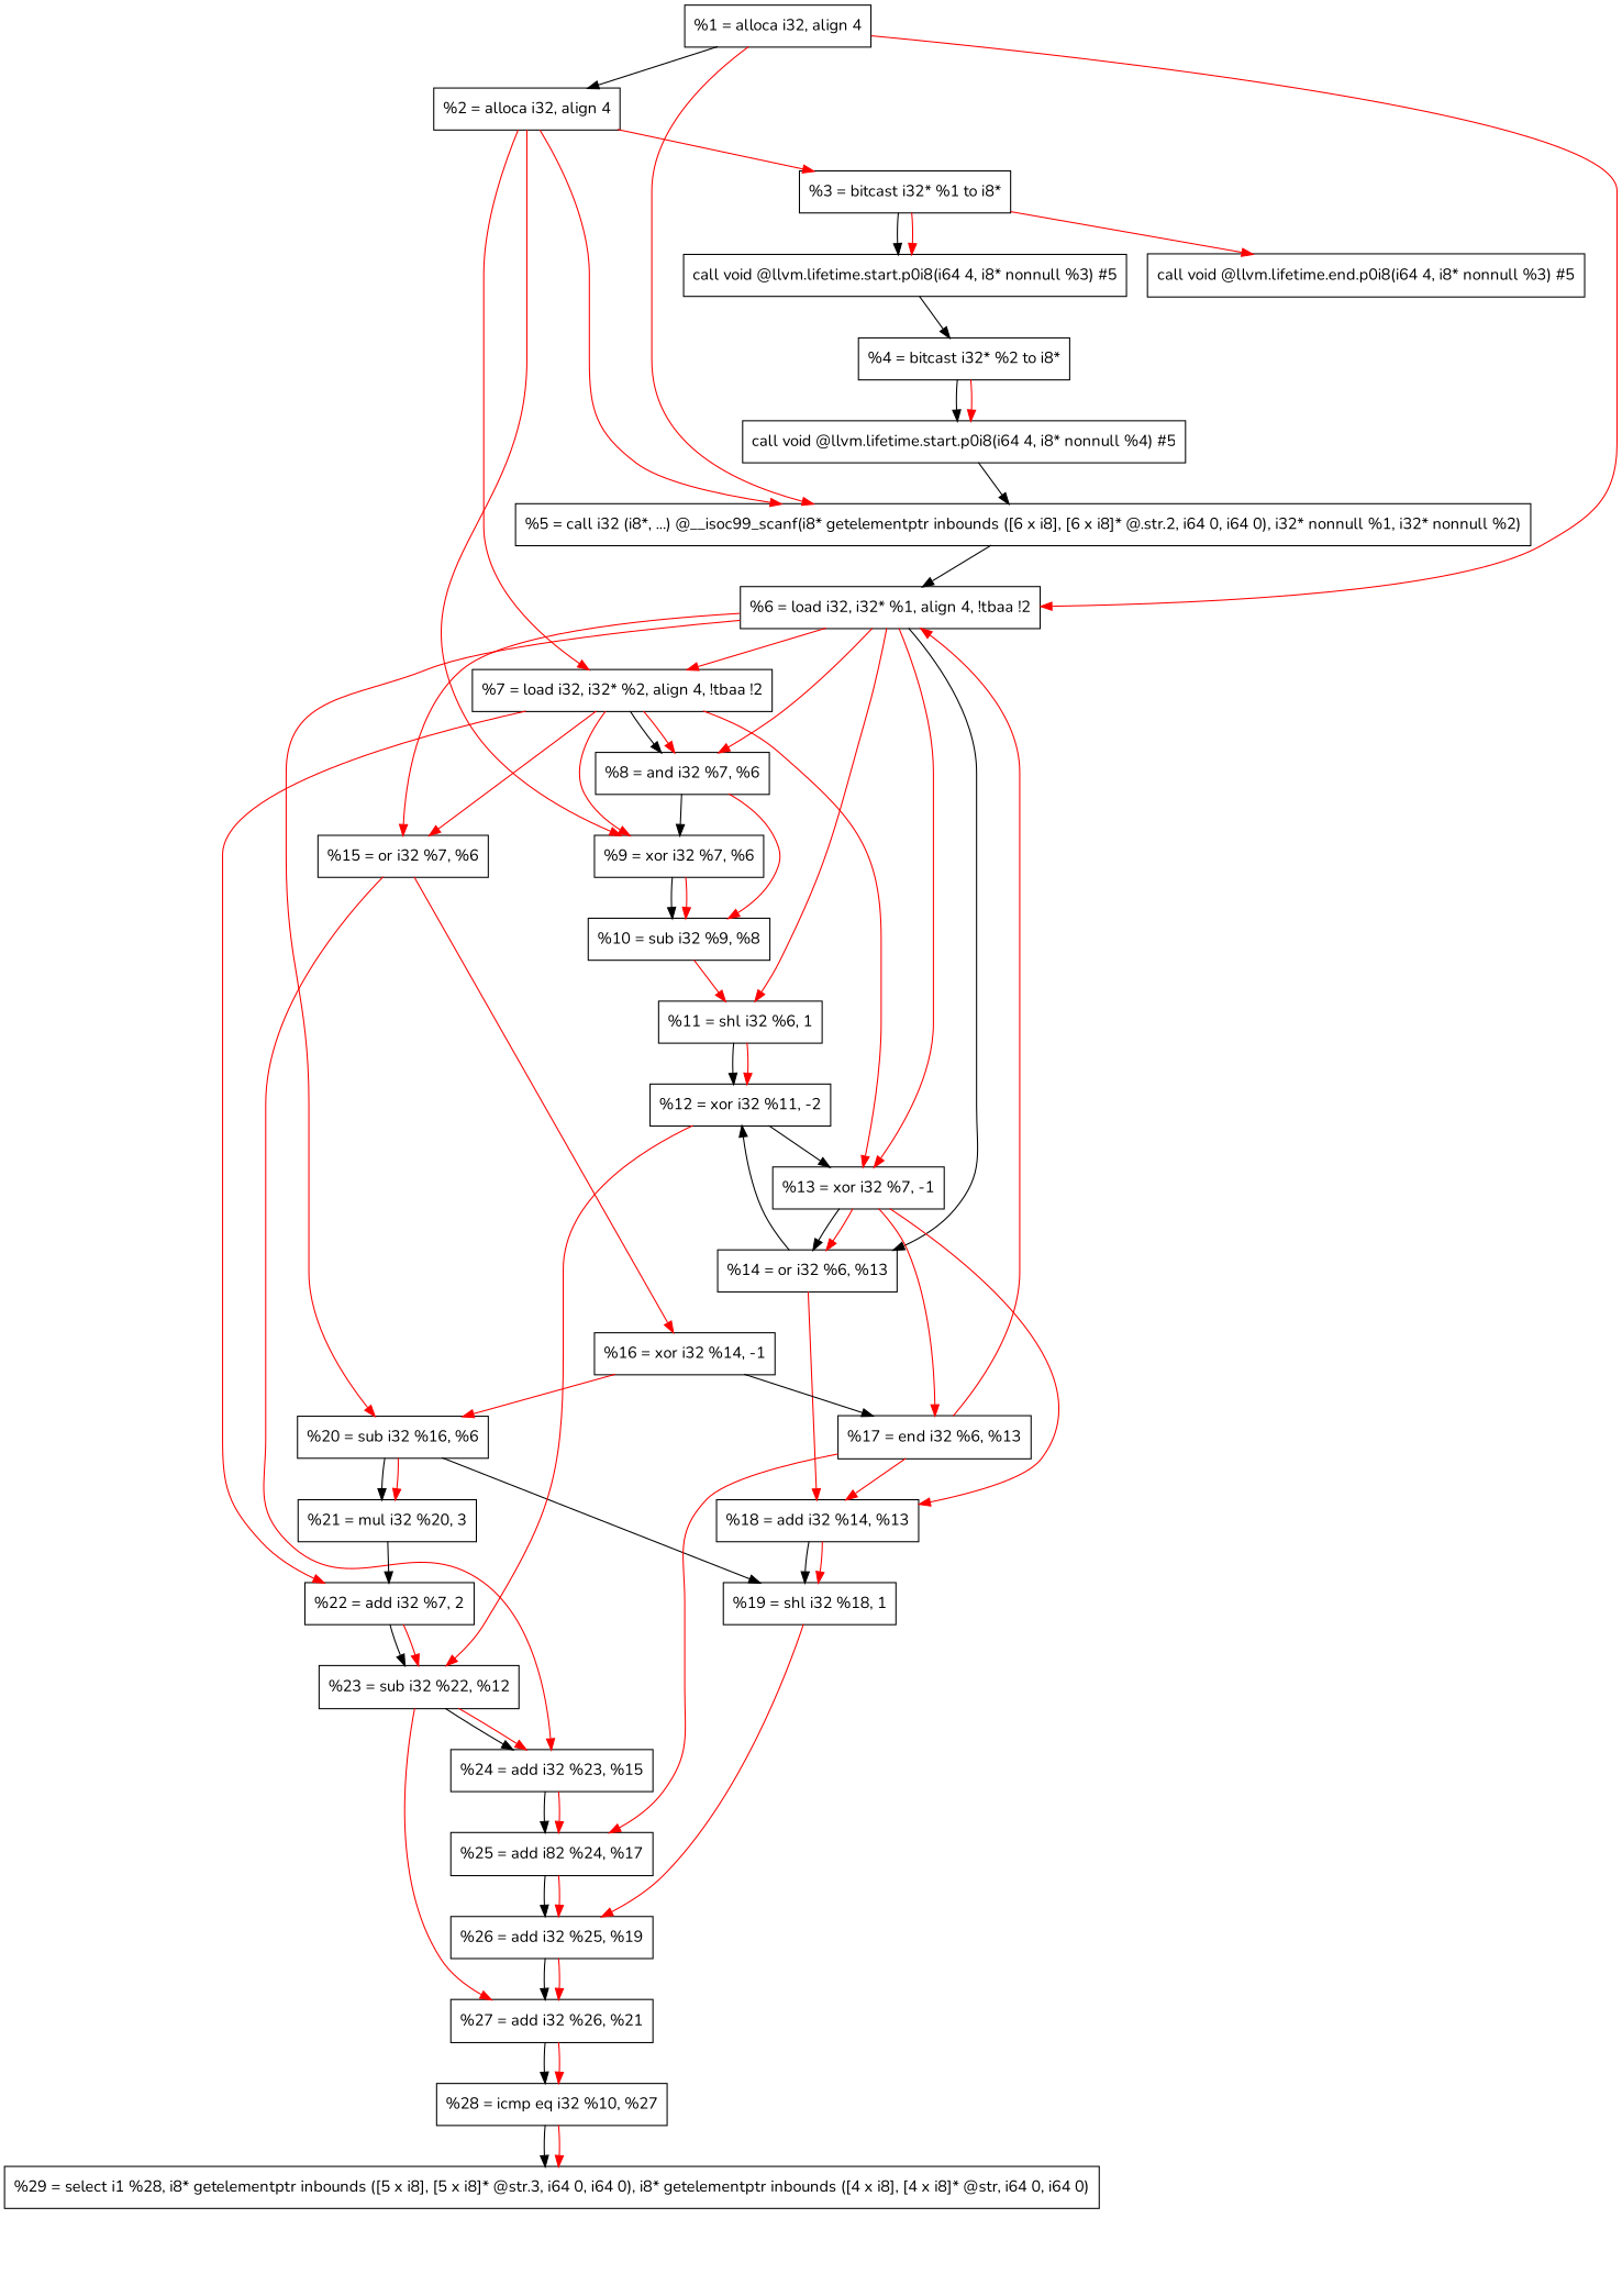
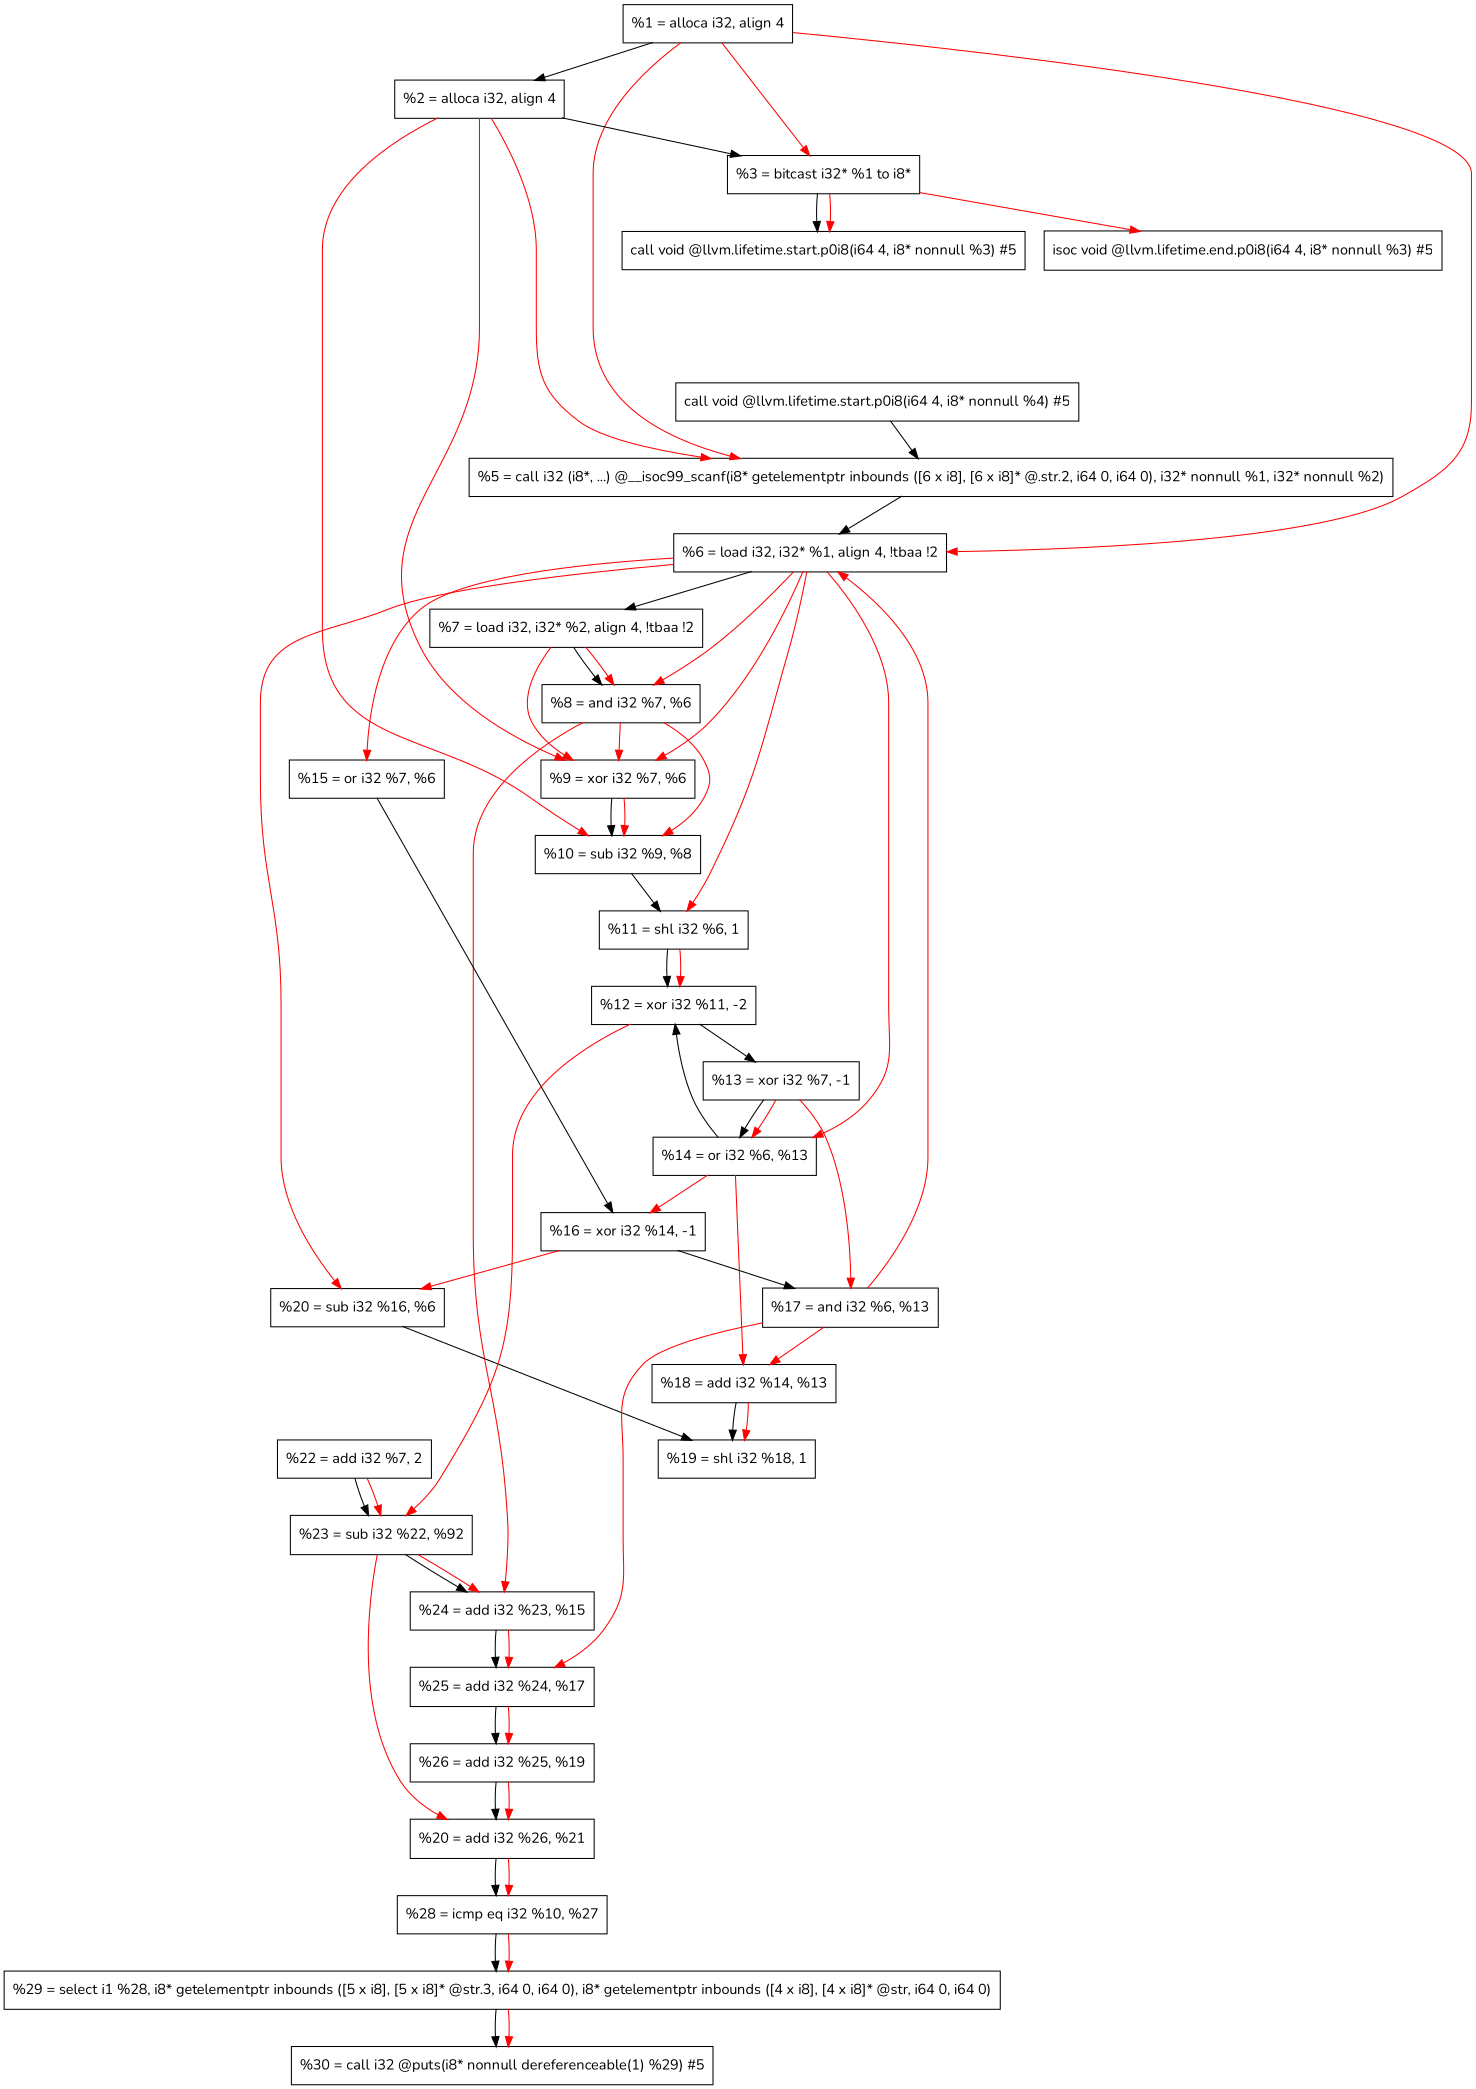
  digraph {
    fontname=Nunito
    node [fontname=Nunito shape=record]
    edge [fontname=Nunito color=red]
    n1 [label="  %1 = alloca i32, align 4"]
    n2 [label="  %2 = alloca i32, align 4"]
    n3 [label="  %3 = bitcast i32* %1 to i8*"]
    n4 [label="  %5 = call i32 (i8*, ...) @__isoc99_scanf(i8* getelementptr inbounds ([6 x i8], [6 x i8]* @.str.2, i64 0, i64 0), i32* nonnull %1, i32* nonnull %2)"]
    n5 [label="  %6 = load i32, i32* %1, align 4, !tbaa !2"]
    n6 [label="  %7 = load i32, i32* %2, align 4, !tbaa !2"]
    n7 [label="  %9 = xor i32 %7, %6"]
    n8 [label="  call void @llvm.lifetime.start.p0i8(i64 4, i8* nonnull %3) #5"]
-   n9 [label="  call void @llvm.lifetime.end.p0i8(i64 4, i8* nonnull %3) #5"]
+   n9 [label="isoc void @llvm.lifetime.end.p0i8(i64 4, i8* nonnull %3) #5"]
    n10 [label="  %8 = and i32 %7, %6"]
    n11 [label="  %11 = shl i32 %6, 1"]
    n12 [label="  %14 = or i32 %6, %13"]
    n13 [label="  %15 = or i32 %7, %6"]
    n14 [label="  %20 = sub i32 %16, %6"]
-   n15 [label="  %4 = bitcast i32* %2 to i8*"]
    n16 [label="  call void @llvm.lifetime.start.p0i8(i64 4, i8* nonnull %4) #5"]
    n17 [label="  %13 = xor i32 %7, -1"]
    n18 [label="  %22 = add i32 %7, 2"]
    n19 [label="  %10 = sub i32 %9, %8"]
    n20 [label="  %12 = xor i32 %11, -2"]
    n21 [label="  %18 = add i32 %14, %13"]
    n22 [label="  %16 = xor i32 %14, -1"]
    n23 [label="  %24 = add i32 %23, %15"]
-   n24 [label="%17 = end i32 %6, %13"]
-   n25 [label="%25 = add i82 %24, %17"]
+   n24 [label="  %17 = and i32 %6, %13"]
+   n25 [label="  %25 = add i32 %24, %17"]
    n26 [label="  %19 = shl i32 %18, 1"]
-   n27 [label="  %21 = mul i32 %20, 3"]
-   n28 [label="  %23 = sub i32 %22, %12"]
+   n28 [label="%23 = sub i32 %22, %92"]
    n29 [label="  %28 = icmp eq i32 %10, %27"]
    n30 [label="  %29 = select i1 %28, i8* getelementptr inbounds ([5 x i8], [5 x i8]* @str.3, i64 0, i64 0), i8* getelementptr inbounds ([4 x i8], [4 x i8]* @str, i64 0, i64 0)"]
-   n31 [label="  %27 = add i32 %26, %21"]
+   n31 [label="%20 = add i32 %26, %21"]
    n32 [label="  %26 = add i32 %25, %19"]
+   n33 [label="  %30 = call i32 @puts(i8* nonnull dereferenceable(1) %29) #5"]
    n1 -> n2 [color=""]
+   n1 -> n3
    n1 -> n4
    n1 -> n5
-   n2 -> n3
+   n2 -> n3 [color=""]
    n2 -> n4
-   n2 -> n6
+   n2 -> n19
    n2 -> n7
    n3 -> n8 [color=""]
    n3 -> n8
    n3 -> n9
    n4 -> n5 [color=""]
-   n5 -> n6
-   n5 -> n17
+   n5 -> n6 [color=""]
+   n5 -> n7
    n5 -> n10
    n5 -> n11
-   n5 -> n12 [color=black]
+   n5 -> n12
    n5 -> n13
    n5 -> n14
    n6 -> n7
    n6 -> n10 [color=""]
    n6 -> n10
-   n6 -> n13
-   n6 -> n17
-   n6 -> n18
    n7 -> n19 [color=""]
    n7 -> n19
-   n8 -> n15 [color=""]
-   n10 -> n7 [color=""]
+   n10 -> n7
    n10 -> n19
    n11 -> n20 [color=""]
    n11 -> n20
    n12 -> n20 [color=""]
    n12 -> n21
-   n13 -> n22
-   n13 -> n23
+   n12 -> n22
+   n13 -> n22 [color=""]
+   n10 -> n23
    n14 -> n26 [color=""]
-   n14 -> n27 [color=""]
-   n14 -> n27
-   n15 -> n16 [color=""]
-   n15 -> n16
    n16 -> n4 [color=""]
    n17 -> n12 [color=""]
    n17 -> n12
-   n17 -> n21
    n17 -> n24
    n18 -> n28 [color=""]
    n18 -> n28
-   n19 -> n11
+   n19 -> n11 [color=""]
    n20 -> n17 [color=""]
    n20 -> n28
    n21 -> n26 [color=""]
    n21 -> n26
    n22 -> n14
    n22 -> n24 [color=""]
    n23 -> n25 [color=""]
    n23 -> n25
    n24 -> n5
    n24 -> n21
    n24 -> n25
    n25 -> n32 [color=""]
    n25 -> n32
-   n26 -> n32
-   n27 -> n18 [color=""]
    n28 -> n23 [color=""]
    n28 -> n23
    n28 -> n31
    n29 -> n30 [color=""]
    n29 -> n30
+   n30 -> n33 [color=""]
+   n30 -> n33
    n31 -> n29 [color=""]
    n31 -> n29
    n32 -> n31 [color=""]
    n32 -> n31
  }
